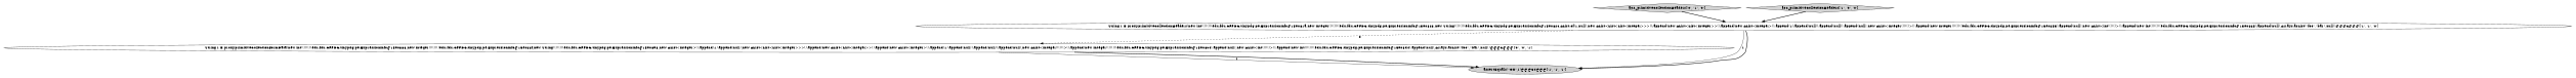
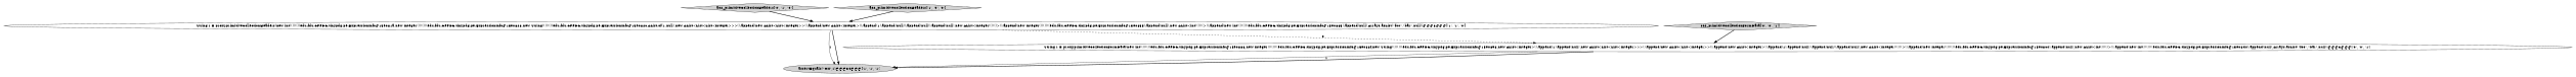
  digraph {
    node [fillcolor=lightgray shape=ellipse style=filled]
    edge [style=bold]
    n1 [fillcolor=white label="String r = proxy.primitiveCollectionFormData(new int((((((((edu.fdu.CPPDG.tinypdg.pe.ExpressionInfo@15e0886,new Integer((((((((edu.fdu.CPPDG.tinypdg.pe.ExpressionInfo@15e088f,new String((((((((edu.fdu.CPPDG.tinypdg.pe.ExpressionInfo@15e0898,new AList<Integer>().append(1).append(null),new AList<List<List<Integer>>>().append(new AList<List<Integer>>().append(new AList<Integer>().append(1).append(null)).append(null)).append(null),new AList<Integer((((((>().append(new Integer((((((((edu.fdu.CPPDG.tinypdg.pe.ExpressionInfo@15e08c4).append(null),new AList<int((((((>().append(new int((((((((edu.fdu.CPPDG.tinypdg.pe.ExpressionInfo@15e08d4).append(null),Arrays.asList(\"foo\",\"bar\",null))@@@3@@@['0', '0', '1']"]
    n2 [label="assertEquals(\"OK\",r)@@@34@@@['1', '1', '1']"]
+   n3 [label="c02_primitiveCollectionFormData['0', '0', '1']" shape=diamond]
    n4 [label="a02_primitiveCollectionHeaders['0', '1', '0']" shape=diamond]
    n5 [fillcolor=white label="String r = proxy.primitiveCollectionHeaders(new int((((((((edu.fdu.CPPDG.tinypdg.pe.ExpressionInfo@15e081a,new Integer((((((((edu.fdu.CPPDG.tinypdg.pe.ExpressionInfo@15e0823,new String((((((((edu.fdu.CPPDG.tinypdg.pe.ExpressionInfo@15e082c,AList.of(1,null),new AList<List<List<Integer>>>().append(new AList<List<Integer>>().append(new AList<Integer>().append(1).append(null)).append(null)).append(null),new AList<Integer((((((>().append(new Integer((((((((edu.fdu.CPPDG.tinypdg.pe.ExpressionInfo@15e0855).append(null),new AList<int((((((>().append(new int((((((((edu.fdu.CPPDG.tinypdg.pe.ExpressionInfo@15e0865).append(null),Arrays.asList(\"foo\",\"bar\",null))@@@3@@@['1', '1', '0']"]
    n6 [label="a02_primitiveCollectionHeaders['1', '0', '0']" shape=diamond]
    n1 -> n2 [label=r style=solid]
    n1 -> n2
+   n3 -> n1
    n4 -> n5
    n5 -> n1 [label=0 style=dashed]
    n5 -> n2 [label=r style=solid]
    n5 -> n2
    n6 -> n5
  }
